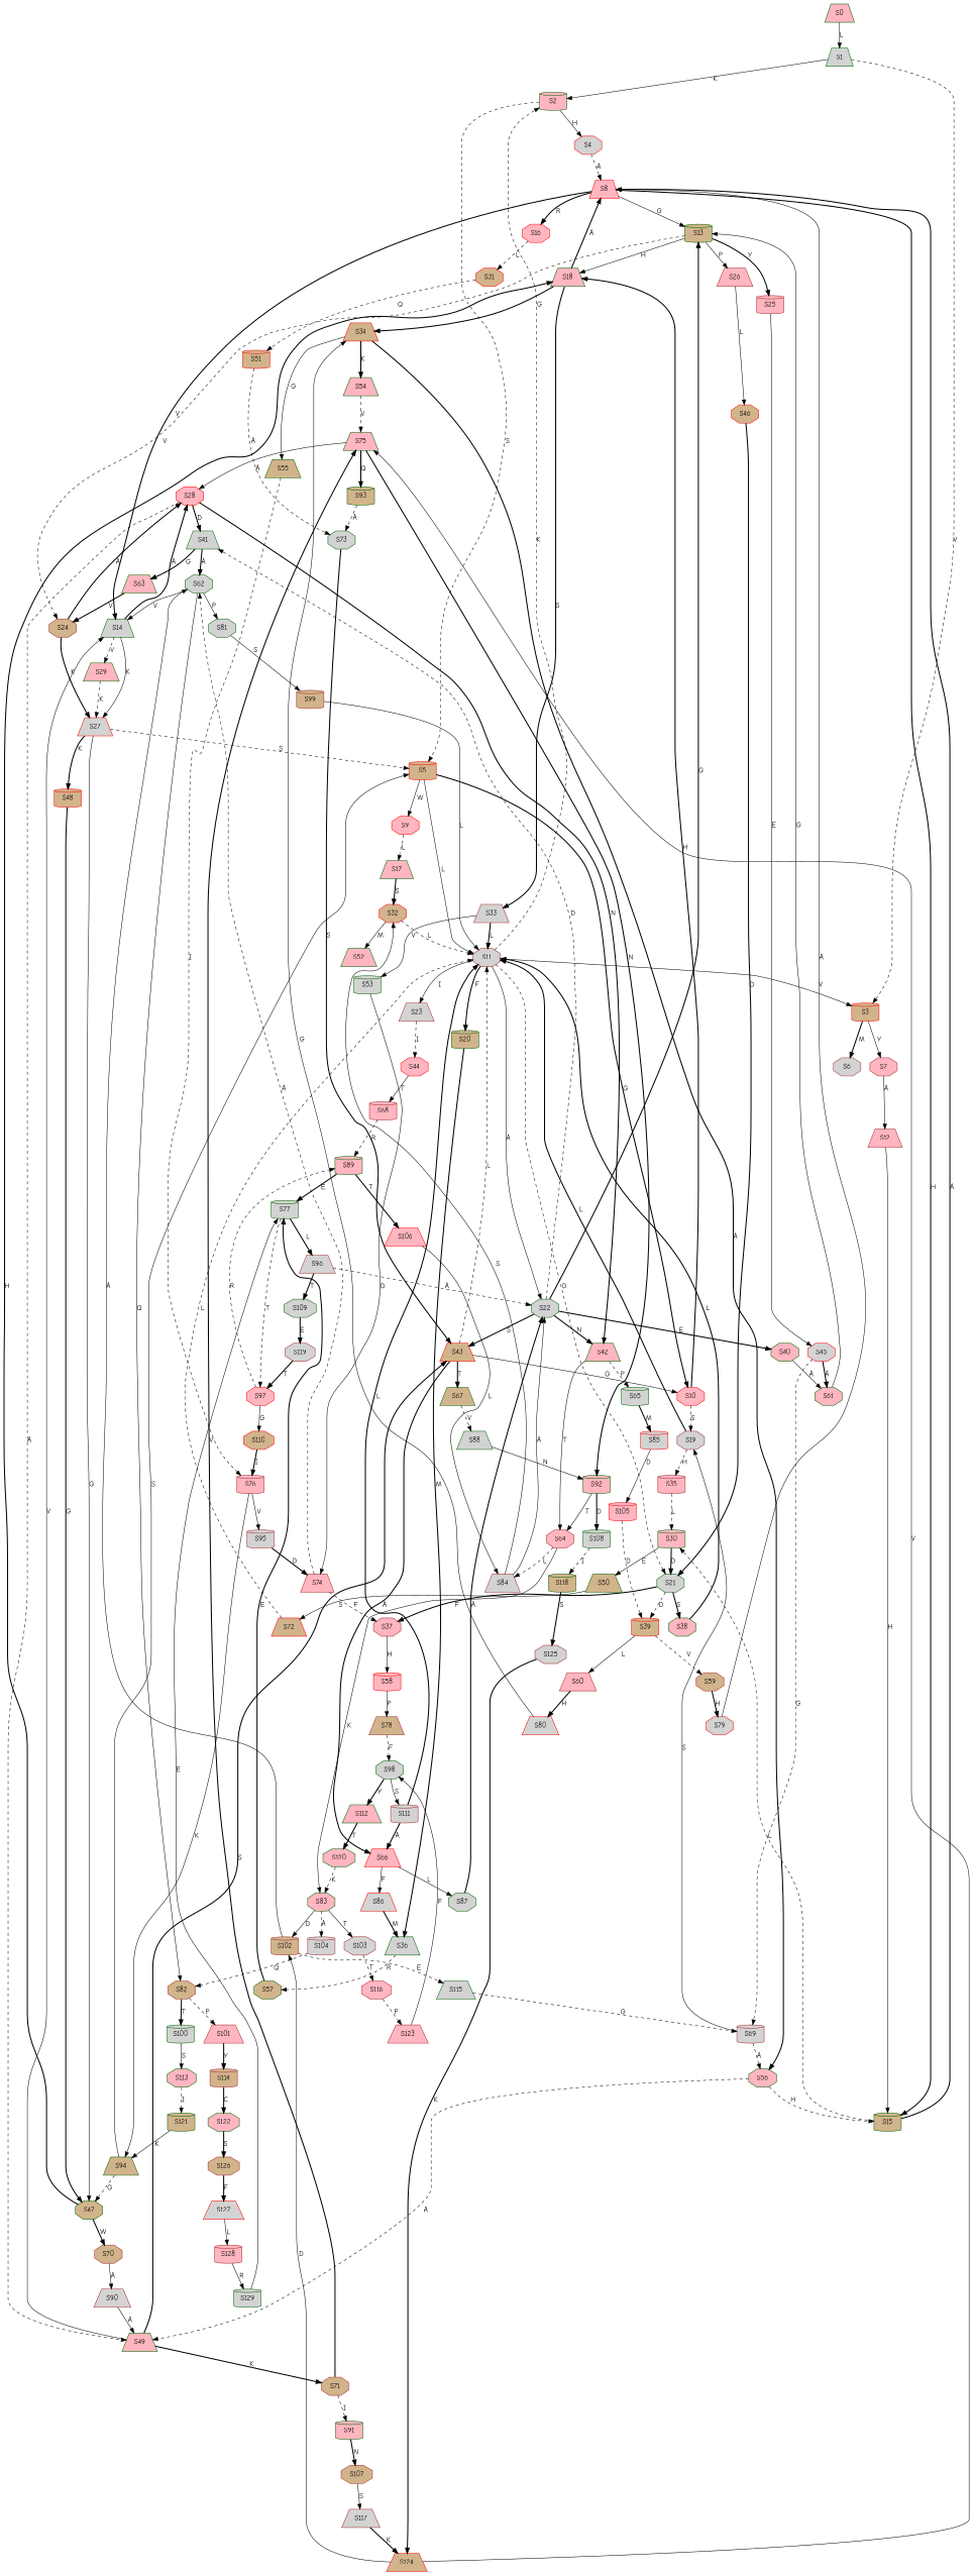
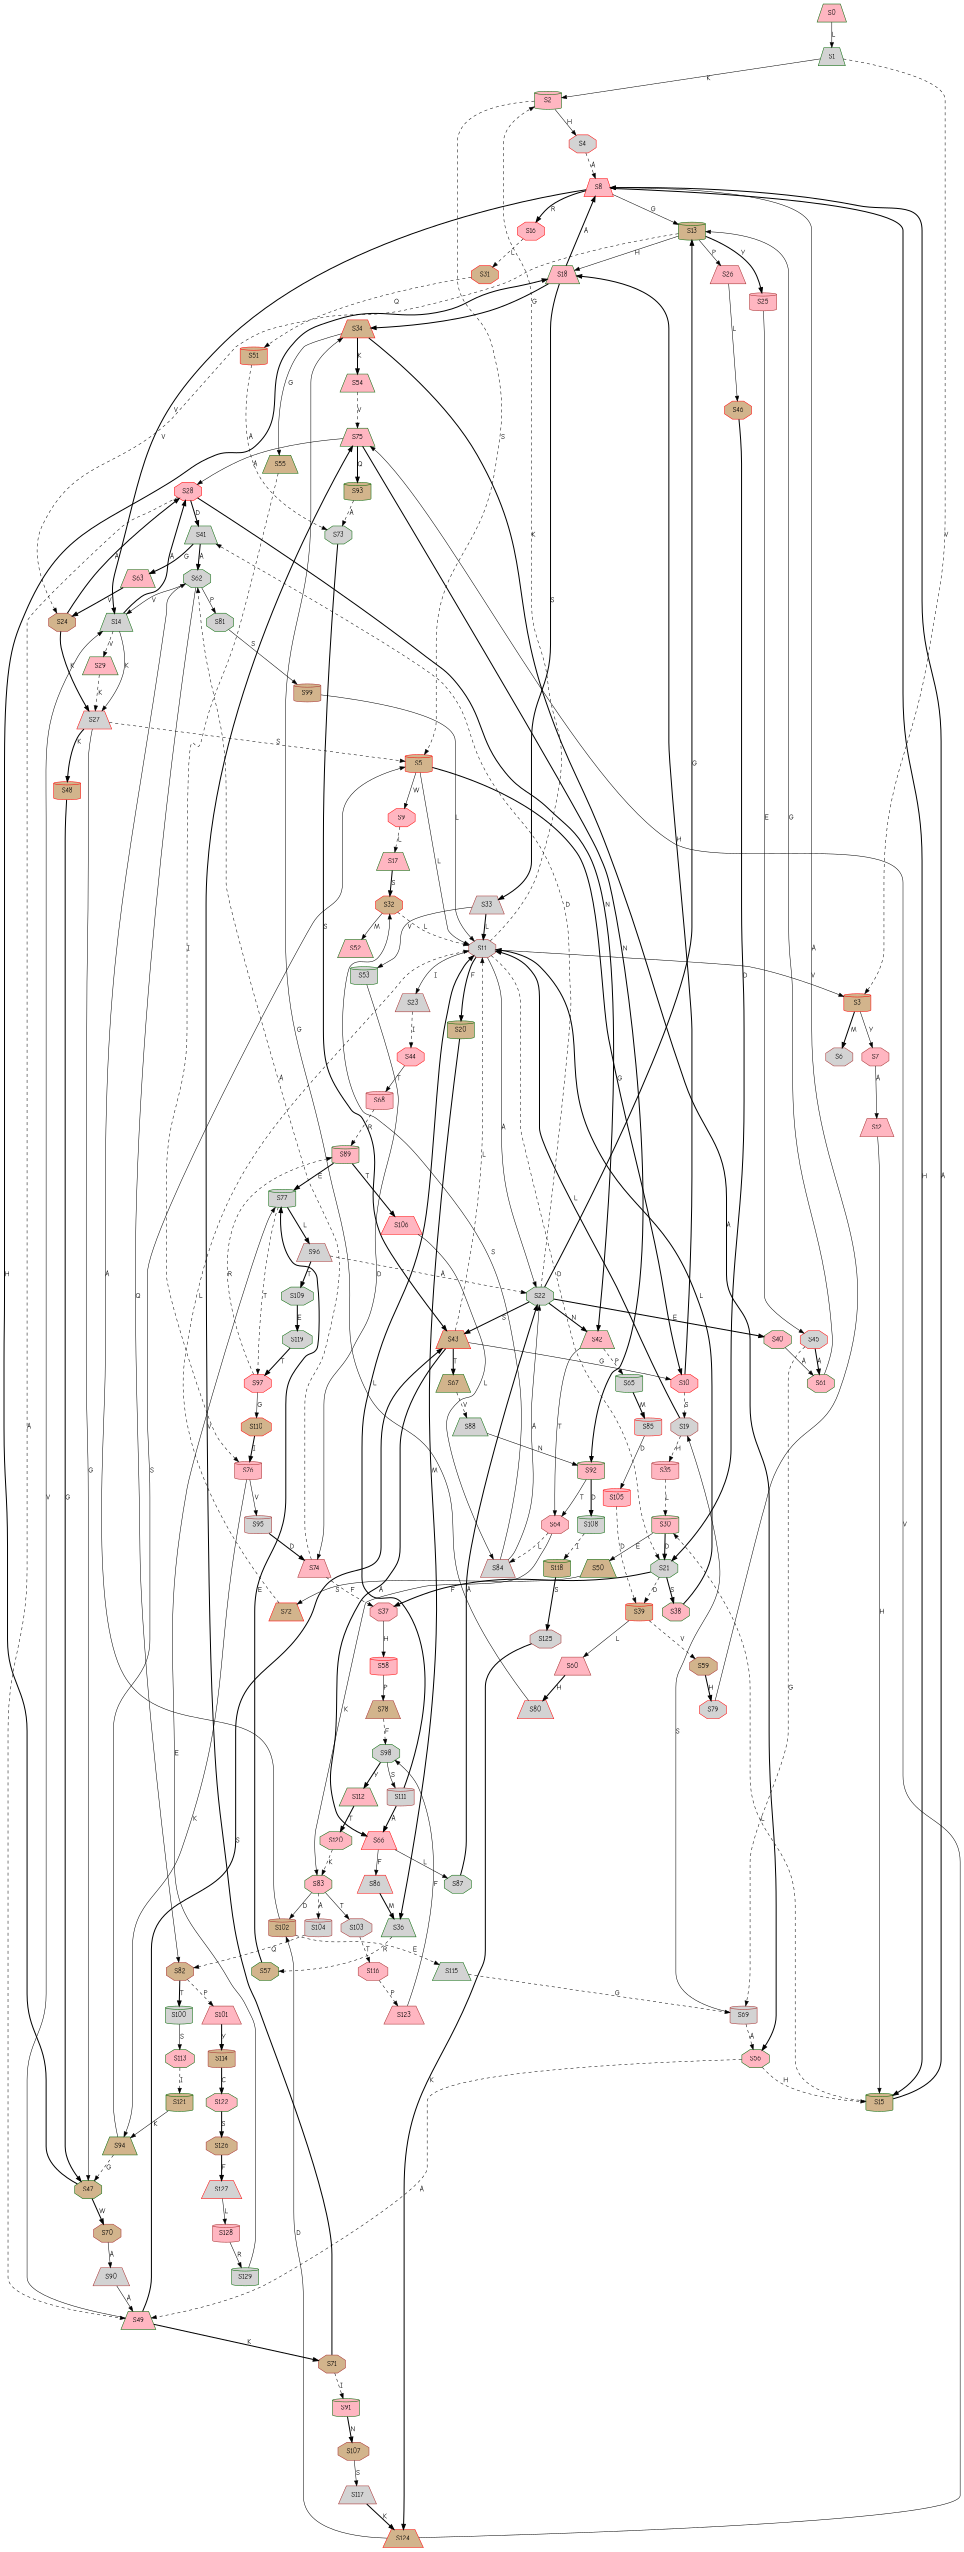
  strict digraph {
    fontname="Comic Neue"
    node [color=darkgreen fillcolor=lightpink fontname="Comic Neue" shape=octagon style=filled]
    edge [fontname="Comic Neue" style=bold]
    S0 [shape=trapezium]
    S1 [fillcolor=lightgrey shape=trapezium]
    S2 [shape=cylinder]
    S3 [color=red fillcolor=tan shape=cylinder]
    S4 [color=red fillcolor=lightgrey]
    S5 [color=red fillcolor=tan shape=cylinder]
    S6 [color=brown fillcolor=lightgrey]
    S7 [color=brown]
    S8 [color=red shape=trapezium]
    S9 [color=red]
    S10 [color=red]
    S11 [color=brown fillcolor=lightgrey]
    S12 [color=brown shape=trapezium]
    S13 [fillcolor=tan shape=cylinder]
    S14 [fillcolor=lightgrey shape=trapezium]
    S15 [fillcolor=tan shape=cylinder]
    S16 [color=red]
    S17 [shape=trapezium]
    S18 [shape=trapezium]
    S19 [color=brown fillcolor=lightgrey]
    S20 [fillcolor=tan shape=cylinder]
    S21 [fillcolor=lightgrey]
    S22 [fillcolor=lightgrey]
    S23 [color=brown fillcolor=lightgrey shape=trapezium]
    S24 [color=brown fillcolor=tan]
    S25 [color=brown shape=cylinder]
    S26 [color=brown shape=trapezium]
    S27 [color=red fillcolor=lightgrey shape=trapezium]
    S28 [color=red]
    S29 [shape=trapezium]
    S30 [shape=cylinder]
    S31 [color=red fillcolor=tan]
    S32 [color=red fillcolor=tan]
    S33 [color=brown fillcolor=lightgrey shape=trapezium]
    S34 [color=red fillcolor=tan shape=trapezium]
    S35 [color=brown shape=cylinder]
    S36 [fillcolor=lightgrey shape=trapezium]
    S37 [color=brown]
    S38
    S39 [color=red fillcolor=tan shape=cylinder]
    S40
    S41 [fillcolor=lightgrey shape=trapezium]
    S42 [shape=trapezium]
    S43 [color=red fillcolor=tan shape=trapezium]
    S44 [color=red]
    S45 [color=red fillcolor=lightgrey]
    S46 [color=red fillcolor=tan]
    S47 [fillcolor=tan]
    S48 [color=red fillcolor=tan shape=cylinder]
    S49 [shape=trapezium]
    S50 [fillcolor=tan shape=trapezium]
    S51 [color=red fillcolor=tan shape=cylinder]
    S52 [shape=trapezium]
    S53 [fillcolor=lightgrey shape=cylinder]
    S54 [shape=trapezium]
    S55 [fillcolor=tan shape=trapezium]
    S56
    S57 [fillcolor=tan]
    S58 [color=red shape=cylinder]
    S59 [color=brown fillcolor=tan]
    S60 [color=brown shape=trapezium]
    S61
    S62 [fillcolor=lightgrey]
    S63 [shape=trapezium]
    S64 [color=brown]
    S65 [fillcolor=lightgrey shape=cylinder]
    S66 [color=red shape=trapezium]
    S67 [fillcolor=tan shape=trapezium]
    S68 [color=brown shape=cylinder]
    S69 [color=brown fillcolor=lightgrey shape=cylinder]
    S70 [color=brown fillcolor=tan]
    S71 [color=brown fillcolor=tan]
    S72 [color=red fillcolor=tan shape=trapezium]
    S73 [fillcolor=lightgrey]
    S74 [color=brown shape=trapezium]
    S75 [shape=trapezium]
    S76 [color=brown shape=cylinder]
    S77 [fillcolor=lightgrey shape=cylinder]
    S78 [color=brown fillcolor=tan shape=trapezium]
    S79 [color=red fillcolor=lightgrey]
    S80 [color=red fillcolor=lightgrey shape=trapezium]
    S81 [fillcolor=lightgrey]
    S82 [color=brown fillcolor=tan]
    S83
    S84 [color=brown fillcolor=lightgrey shape=trapezium]
    S85 [color=red fillcolor=lightgrey shape=cylinder]
    S86 [color=red fillcolor=lightgrey shape=trapezium]
    S87 [fillcolor=lightgrey]
    S88 [fillcolor=lightgrey shape=trapezium]
    S89 [shape=cylinder]
    S90 [color=brown fillcolor=lightgrey shape=trapezium]
    S91 [shape=cylinder]
    S92 [shape=cylinder]
    S93 [fillcolor=tan shape=cylinder]
    S94 [fillcolor=tan shape=trapezium]
    S95 [color=brown fillcolor=lightgrey shape=cylinder]
    S96 [color=brown fillcolor=lightgrey shape=trapezium]
    S97 [color=red]
    S98 [fillcolor=lightgrey]
    S99 [color=brown fillcolor=tan shape=cylinder]
    S100 [fillcolor=lightgrey shape=cylinder]
    S101 [color=brown shape=trapezium]
    S102 [color=brown fillcolor=tan shape=cylinder]
    S103 [color=brown fillcolor=lightgrey]
    S104 [color=brown fillcolor=lightgrey shape=cylinder]
    S105 [color=red shape=cylinder]
    S106 [color=red shape=trapezium]
    S107 [color=brown fillcolor=tan]
    S108 [fillcolor=lightgrey shape=cylinder]
    S109 [fillcolor=lightgrey]
    S110 [color=red fillcolor=tan]
    S111 [color=brown fillcolor=lightgrey shape=cylinder]
    S112 [shape=trapezium]
    S113
    S114 [color=brown fillcolor=tan shape=cylinder]
    S115 [fillcolor=lightgrey shape=trapezium]
    S116 [color=brown]
    S117 [color=brown fillcolor=lightgrey shape=trapezium]
    S118 [fillcolor=tan shape=cylinder]
-   S119 [color=brown fillcolor=lightgrey]
+   S119 [fillcolor=lightgrey]
    S120
    S121 [fillcolor=tan shape=cylinder]
    S122
    S123 [color=brown shape=trapezium]
    S124 [color=red fillcolor=tan shape=trapezium]
    S125 [color=brown fillcolor=lightgrey]
    S126 [color=brown fillcolor=tan]
    S127 [color=red fillcolor=lightgrey shape=trapezium]
    S128 [color=brown shape=cylinder]
    S129 [fillcolor=lightgrey shape=cylinder]
    S0 -> S1 [label=L style=solid]
    S1 -> S2 [label=K style=solid]
    S1 -> S3 [label=V style=dashed]
    S2 -> S4 [label=H style=solid]
    S2 -> S5 [label=S style=dashed]
    S3 -> S6 [label=M]
    S3 -> S7 [label=Y style=solid]
    S4 -> S8 [label=A style=dashed]
    S5 -> S9 [label=W style=solid]
    S5 -> S10 [label=G]
    S5 -> S11 [label=L style=solid]
    S7 -> S12 [label=A style=solid]
    S8 -> S13 [label=G style=solid]
    S8 -> S14 [label=V]
    S8 -> S15 [label=H]
    S8 -> S16 [label=R]
    S9 -> S17 [label=L style=dashed]
    S10 -> S18 [label=H]
    S10 -> S19 [label=S style=dashed]
    S11 -> S2 [label=K style=dashed]
    S11 -> S3 [label=V style=solid]
    S11 -> S20 [label=F]
    S11 -> S21 [label=D style=dashed]
    S11 -> S22 [label=A style=solid]
    S11 -> S23 [label=I style=solid]
    S12 -> S15 [label=H style=solid]
    S13 -> S18 [label=H style=solid]
    S13 -> S24 [label=V style=dashed]
    S13 -> S25 [label=Y]
    S13 -> S26 [label=P style=solid]
    S14 -> S27 [label=K style=solid]
    S14 -> S28 [label=A]
    S14 -> S29 [label=V style=dashed]
    S15 -> S8 [label=A]
    S15 -> S30 [label=L style=dashed]
    S16 -> S31 [label=L style=dashed]
    S17 -> S32 [label=S]
    S18 -> S8 [label=A]
    S18 -> S33 [label=S]
    S18 -> S34 [label=G]
    S19 -> S11 [label=L]
    S19 -> S35 [label=H style=dashed]
    S20 -> S36 [label=M]
    S21 -> S37 [label=F]
    S21 -> S38 [label=S]
    S21 -> S39 [label=D style=dashed]
    S22 -> S13 [label=G]
    S22 -> S40 [label=E]
    S22 -> S41 [label=D style=dashed]
    S22 -> S42 [label=N]
    S22 -> S43 [label=S]
    S23 -> S44 [label=I style=dashed]
    S24 -> S27 [label=K]
    S24 -> S28 [label=A]
    S25 -> S45 [label=E style=solid]
    S26 -> S46 [label=L style=solid]
    S27 -> S5 [label=S style=dashed]
    S27 -> S47 [label=G style=solid]
    S27 -> S48 [label=K]
    S28 -> S41 [label=D]
    S28 -> S42 [label=N]
    S28 -> S49 [label=A style=dashed]
    S29 -> S27 [label=K style=dashed]
    S30 -> S21 [label=D]
    S30 -> S50 [label=E style=solid]
    S31 -> S51 [label=Q style=dashed]
    S32 -> S11 [label=L style=dashed]
    S32 -> S52 [label=M style=solid]
    S33 -> S11 [label=L]
    S33 -> S53 [label=V style=solid]
    S34 -> S54 [label=K]
    S34 -> S55 [label=G style=solid]
    S34 -> S56 [label=A]
    S35 -> S30 [label=L style=dashed]
    S36 -> S57 [label=R style=dashed]
    S37 -> S58 [label=H style=solid]
    S38 -> S11 [label=L]
    S39 -> S59 [label=V style=dashed]
    S39 -> S60 [label=L style=solid]
    S40 -> S61 [label=A style=solid]
    S41 -> S62 [label=A]
    S41 -> S63 [label=G]
    S42 -> S64 [label=T style=solid]
    S42 -> S65 [label=P style=dashed]
    S43 -> S10 [label=G style=solid]
    S43 -> S11 [label=L style=dashed]
    S43 -> S66 [label=A]
    S43 -> S67 [label=T]
    S44 -> S68 [label=T style=solid]
    S45 -> S61 [label=A]
    S45 -> S69 [label=G style=dashed]
    S46 -> S21 [label=D]
    S47 -> S18 [label=H]
    S47 -> S70 [label=W]
    S48 -> S47 [label=G]
    S49 -> S14 [label=V style=solid]
    S49 -> S43 [label=S]
    S49 -> S71 [label=K]
    S50 -> S72 [label=S style=solid]
    S51 -> S73 [label=A style=dashed]
    S53 -> S74 [label=D style=solid]
    S54 -> S75 [label=V style=dashed]
    S55 -> S76 [label=I style=dashed]
    S56 -> S15 [label=H style=dashed]
    S56 -> S49 [label=A style=dashed]
    S57 -> S77 [label=E]
    S58 -> S78 [label=P style=solid]
    S59 -> S79 [label=H]
    S60 -> S80 [label=H]
    S61 -> S13 [label=G style=solid]
    S62 -> S14 [label=V style=solid]
    S62 -> S81 [label=P style=solid]
    S62 -> S82 [label=Q style=solid]
    S63 -> S24 [label=V]
    S64 -> S83 [label=K style=solid]
    S64 -> S84 [label=L style=dashed]
    S65 -> S85 [label=M]
    S66 -> S86 [label=F style=solid]
    S66 -> S87 [label=L style=solid]
    S67 -> S88 [label=V style=dashed]
    S68 -> S89 [label=R style=dashed]
    S69 -> S19 [label=S style=solid]
    S69 -> S56 [label=A style=dashed]
    S70 -> S90 [label=A style=solid]
    S71 -> S75 [label=V]
    S71 -> S91 [label=I style=dashed]
    S72 -> S11 [label=L style=dashed]
    S73 -> S43 [label=S]
    S74 -> S37 [label=F style=dashed]
    S74 -> S62 [label=A style=dashed]
    S75 -> S28 [label=A style=solid]
    S75 -> S92 [label=N]
    S75 -> S93 [label=Q]
    S76 -> S94 [label=K style=solid]
    S76 -> S95 [label=V style=solid]
    S77 -> S96 [label=L]
    S77 -> S97 [label=T style=dashed]
    S78 -> S98 [label=F style=dashed]
    S79 -> S8 [label=A style=solid]
    S80 -> S34 [label=G style=solid]
    S81 -> S99 [label=S style=solid]
    S82 -> S100 [label=T]
    S82 -> S101 [label=P style=dashed]
    S83 -> S102 [label=D style=solid]
    S83 -> S103 [label=T style=solid]
    S83 -> S104 [label=A style=dashed]
    S84 -> S22 [label=A style=solid]
    S84 -> S32 [label=S style=solid]
    S85 -> S105 [label=D style=solid]
    S86 -> S36 [label=M]
    S87 -> S22 [label=A]
    S88 -> S92 [label=N style=solid]
    S89 -> S77 [label=E]
    S89 -> S106 [label=T]
    S90 -> S49 [label=A style=solid]
    S91 -> S107 [label=N]
    S92 -> S64 [label=T style=solid]
    S92 -> S108 [label=D]
    S93 -> S73 [label=A style=dashed]
    S94 -> S5 [label=S style=solid]
    S94 -> S47 [label=G style=dashed]
    S95 -> S74 [label=D]
    S96 -> S22 [label=A style=dashed]
    S96 -> S109 [label=T]
    S97 -> S89 [label=R style=dashed]
    S97 -> S110 [label=G style=solid]
    S98 -> S111 [label=S style=solid]
    S98 -> S112 [label=Y]
    S99 -> S11 [label=L style=solid]
    S100 -> S113 [label=S style=solid]
    S101 -> S114 [label=Y]
    S102 -> S62 [label=A style=solid]
    S102 -> S115 [label=E style=dashed]
    S103 -> S116 [label=T style=dashed]
    S104 -> S82 [label=Q style=dashed]
    S105 -> S39 [label=D style=dashed]
    S106 -> S84 [label=L style=solid]
    S107 -> S117 [label=S style=solid]
    S108 -> S118 [label=I style=dashed]
    S109 -> S119 [label=E]
    S110 -> S76 [label=I]
    S111 -> S11 [label=L]
    S111 -> S66 [label=A]
    S112 -> S120 [label=T]
    S113 -> S121 [label=I style=dashed]
    S114 -> S122 [label=C]
    S115 -> S69 [label=G style=dashed]
    S116 -> S123 [label=P style=dashed]
    S117 -> S124 [label=K]
    S118 -> S125 [label=S]
    S119 -> S97 [label=T]
    S120 -> S83 [label=K style=dashed]
    S121 -> S94 [label=K style=solid]
    S122 -> S126 [label=S]
    S123 -> S98 [label=F style=solid]
    S124 -> S75 [label=V style=solid]
    S124 -> S102 [label=D style=solid]
    S125 -> S124 [label=K]
    S126 -> S127 [label=F]
    S127 -> S128 [label=L style=solid]
    S128 -> S129 [label=R style=solid]
    S129 -> S77 [label=E style=solid]
  }
